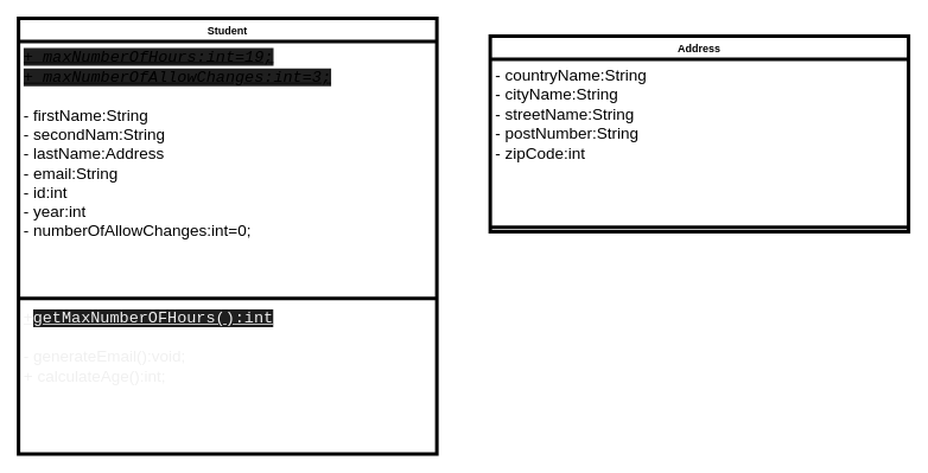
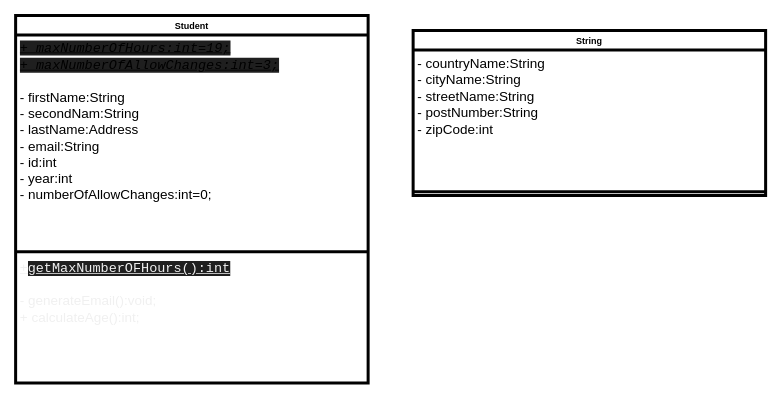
  <mxCell id="0" value="" />
  <mxCell id="1" parent="0" />
  <mxCell id="2" value="Student" style="swimlane;fontStyle=1;align=center;verticalAlign=top;childLayout=stackLayout;horizontal=1;startSize=26;horizontalStack=0;resizeParent=1;resizeParentMax=0;resizeLast=0;collapsible=1;marginBottom=0;strokeWidth=4;" parent="1" vertex="1"><mxGeometry x="20" width="470" height="490" as="geometry" y="20"><mxRectangle x="80" y="60" width="100" height="30" as="alternateBounds" /></mxGeometry></mxCell>
  <mxCell id="3" value="&lt;i&gt;&lt;span style=&quot;background-color: rgb(31, 31, 31); font-family: Consolas, &amp;quot;Courier New&amp;quot;, monospace;&quot;&gt;&lt;u&gt;+ maxNumberOfHours:int=19;&lt;br&gt;+ maxNumberOfAllowChanges:int=3;&lt;/u&gt;&lt;/span&gt;&lt;/i&gt;&lt;u&gt;&lt;br&gt;&lt;/u&gt;&lt;br&gt;- firstName:String&lt;br&gt;- secondNam:String&lt;br&gt;- lastName:Address&lt;br&gt;- email:String&lt;br&gt;- id:int&lt;br&gt;- year:int&lt;br&gt;- numberOfAllowChanges:int=0;&lt;i&gt;&lt;span style=&quot;background-color: rgb(31, 31, 31); font-family: Consolas, &amp;quot;Courier New&amp;quot;, monospace; font-size: 14px;&quot;&gt;&lt;br&gt;&lt;/span&gt;&lt;/i&gt;" style="text;strokeColor=none;fillColor=none;align=left;verticalAlign=top;spacingLeft=4;spacingRight=4;overflow=hidden;rotatable=0;points=[[0,0.5],[1,0.5]];portConstraint=eastwest;strokeWidth=4;fontSize=18;labelBorderColor=none;labelBackgroundColor=default;html=1;" parent="2" vertex="1"><mxGeometry y="26" width="470" height="284" as="geometry" /></mxCell>
  <mxCell id="4" value="" style="line;strokeWidth=4;fillColor=none;align=left;verticalAlign=middle;spacingTop=-1;spacingLeft=3;spacingRight=3;rotatable=0;labelPosition=right;points=[];portConstraint=eastwest;strokeColor=inherit;" parent="2" vertex="1"><mxGeometry y="310" width="470" height="10" as="geometry" /></mxCell>
  <mxCell id="5" value="&lt;u&gt;+&lt;span style=&quot;background-color: rgb(31, 31, 31); font-family: Consolas, &amp;quot;Courier New&amp;quot;, monospace;&quot;&gt;getMaxNumberOFHours():int&lt;/span&gt;&lt;br&gt;&lt;/u&gt;&lt;br&gt;-&amp;nbsp;generateEmail():void;&lt;br&gt;+ calculateAge():int;&lt;br&gt;&amp;nbsp;" style="text;strokeColor=none;fillColor=none;align=left;verticalAlign=top;spacingLeft=4;spacingRight=4;overflow=hidden;rotatable=0;points=[[0,0.5],[1,0.5]];portConstraint=eastwest;strokeWidth=4;fontSize=18;fontStyle=0;fontColor=#F0F0F0;html=1;" parent="2" vertex="1"><mxGeometry y="320" width="470" height="170" as="geometry" /></mxCell>
- <mxCell id="6" value="Address" style="swimlane;fontStyle=1;align=center;verticalAlign=top;childLayout=stackLayout;horizontal=1;startSize=26;horizontalStack=0;resizeParent=1;resizeParentMax=0;resizeLast=0;collapsible=1;marginBottom=0;strokeWidth=4;" vertex="1" parent="1"><mxGeometry x="550" y="40" width="470" height="220" as="geometry"><mxRectangle x="80" y="60" width="100" height="30" as="alternateBounds" /></mxGeometry></mxCell>
+ <mxCell id="6" value="String" style="swimlane;fontStyle=1;align=center;verticalAlign=top;childLayout=stackLayout;horizontal=1;startSize=26;horizontalStack=0;resizeParent=1;resizeParentMax=0;resizeLast=0;collapsible=1;marginBottom=0;strokeWidth=4;" vertex="1" parent="1"><mxGeometry x="550" y="40" width="470" height="220" as="geometry"><mxRectangle x="80" y="60" width="100" height="30" as="alternateBounds" /></mxGeometry></mxCell>
  <mxCell id="7" value="- countryName:String&#10;- cityName:String&#10;- streetName:String&#10;- postNumber:String&#10;- zipCode:int&#10;" style="text;strokeColor=none;fillColor=none;align=left;verticalAlign=top;spacingLeft=4;spacingRight=4;overflow=hidden;rotatable=0;points=[[0,0.5],[1,0.5]];portConstraint=eastwest;strokeWidth=4;fontSize=18;" vertex="1" parent="6"><mxGeometry y="26" width="470" height="184" as="geometry" /></mxCell>
  <mxCell id="8" value="" style="line;strokeWidth=4;fillColor=none;align=left;verticalAlign=middle;spacingTop=-1;spacingLeft=3;spacingRight=3;rotatable=0;labelPosition=right;points=[];portConstraint=eastwest;strokeColor=inherit;" vertex="1" parent="6"><mxGeometry y="210" width="470" height="10" as="geometry" /></mxCell>
